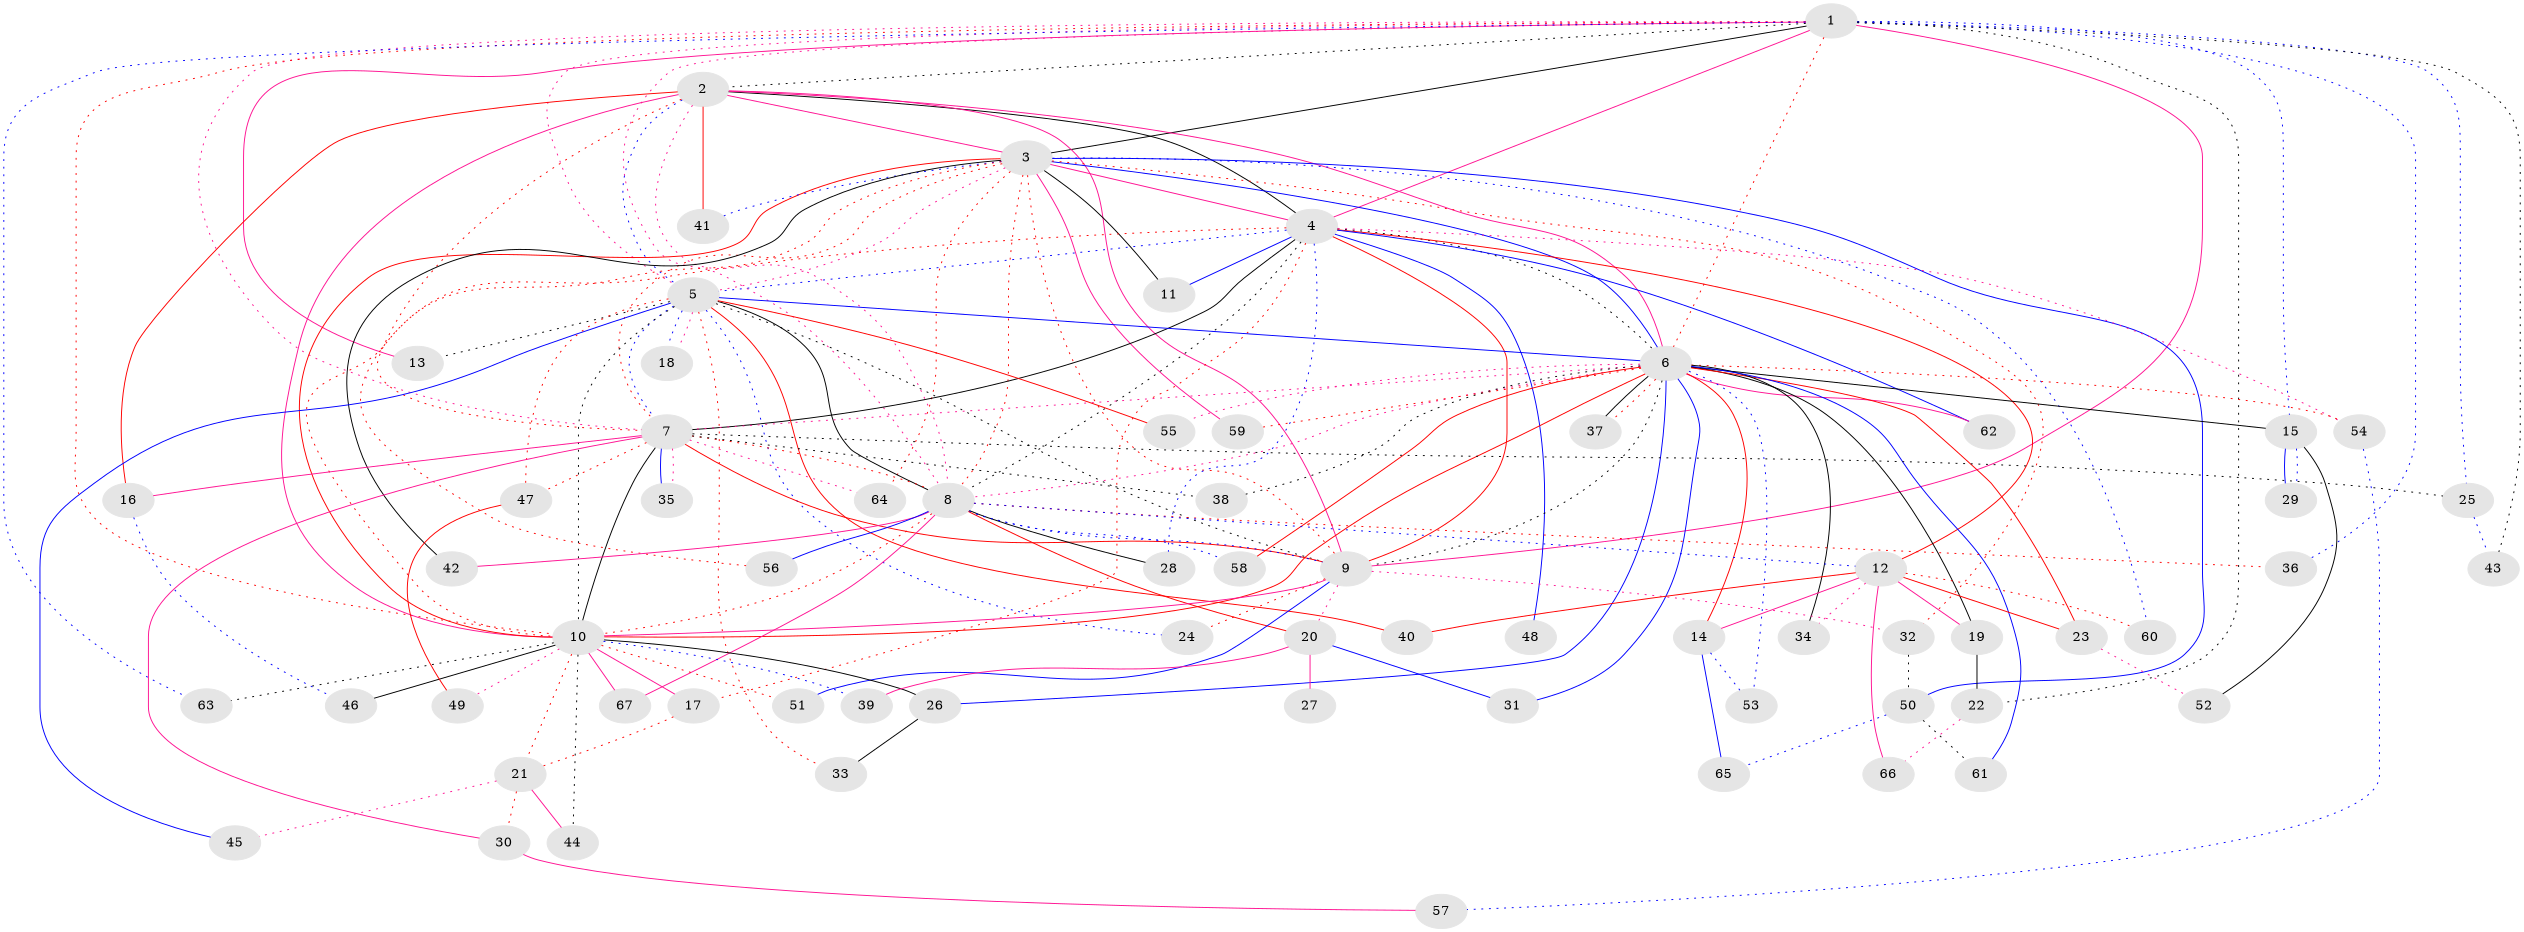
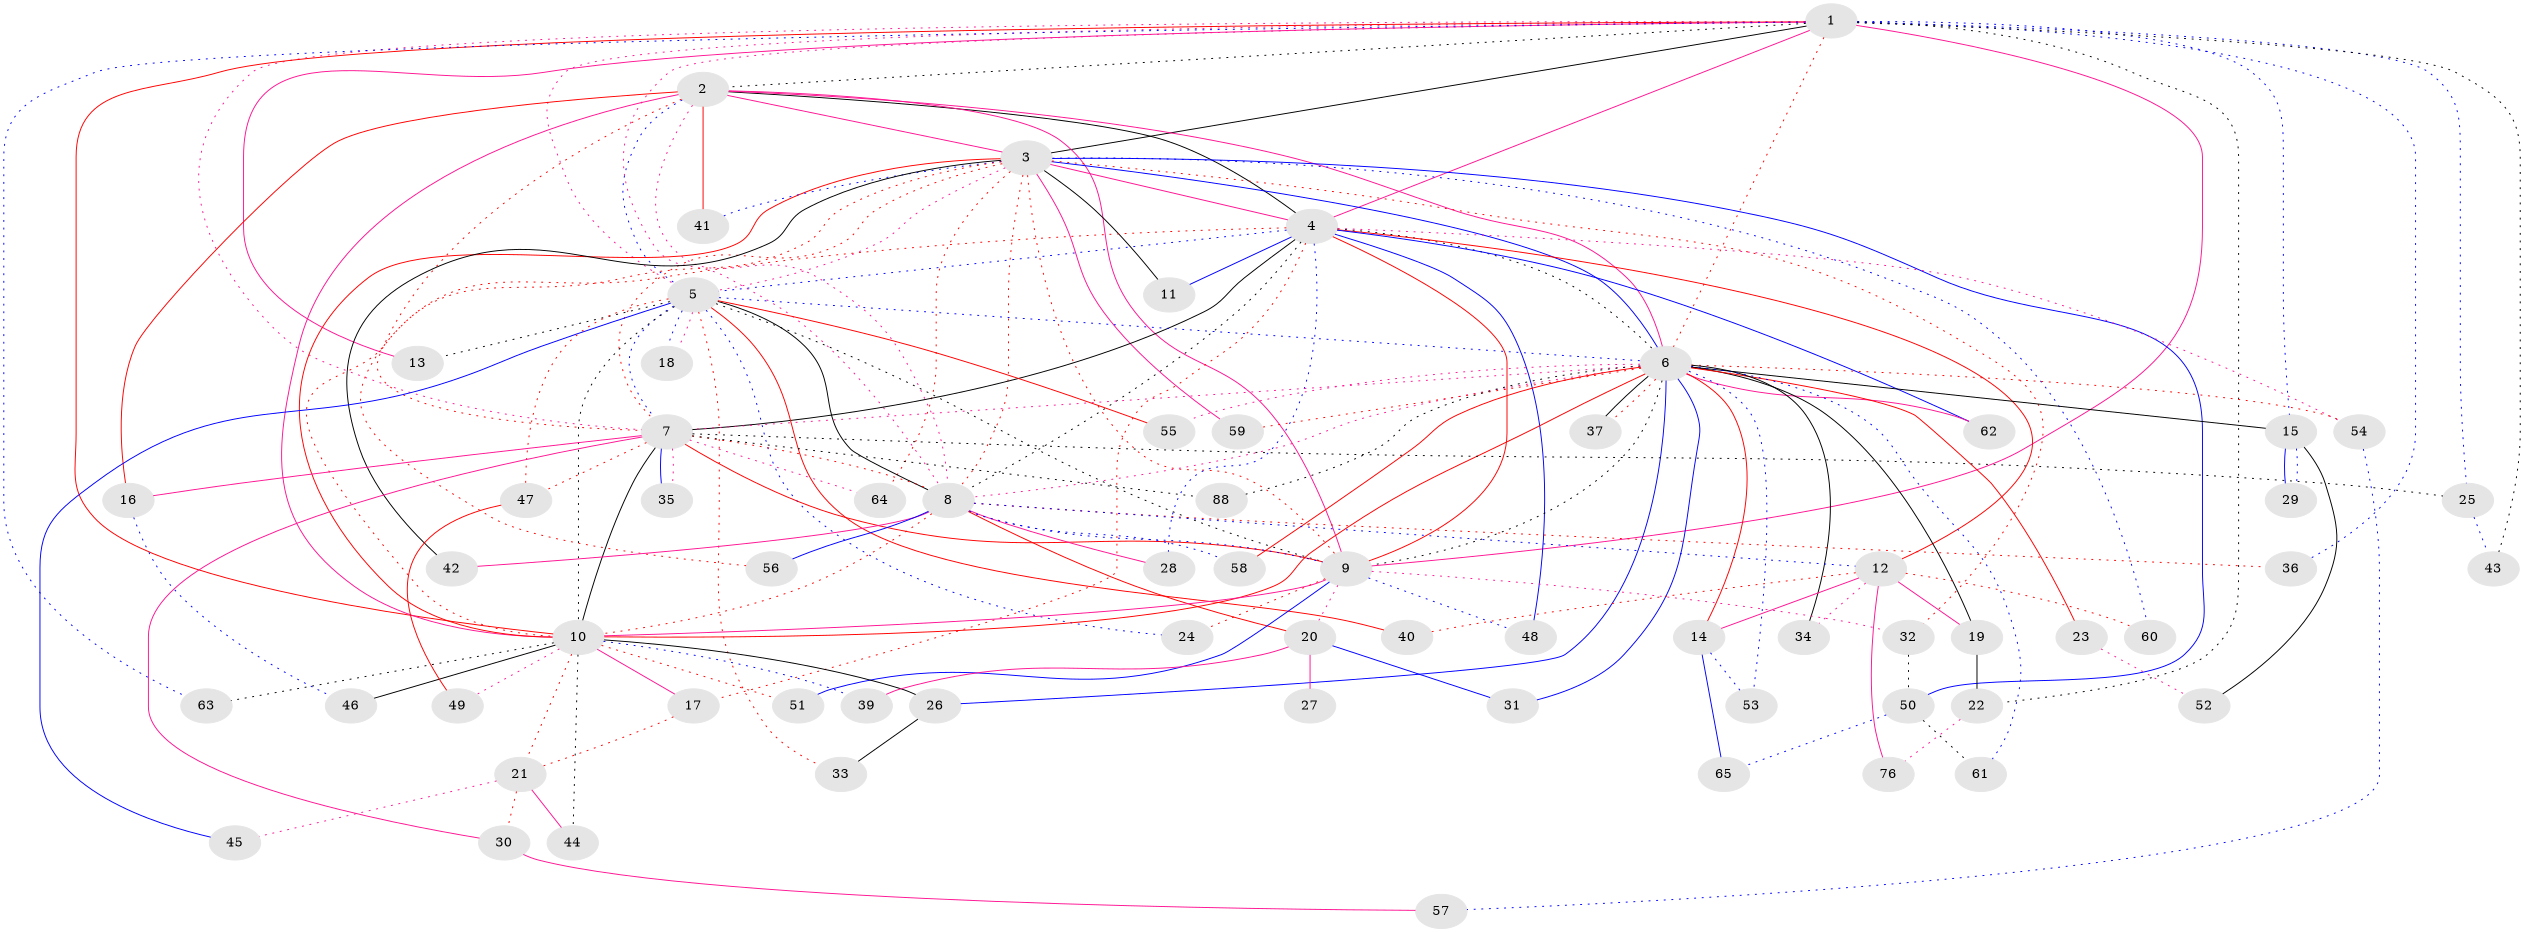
  graph {
    node [color=gray90 style=filled]
    edge [color=deeppink style=dotted]
    1
    2
    3
    4
    5
    6
    7
    8
    9
    10
    13
    15
    22
    25
    36
    43
    63
    16
    41
    11
    32
    42
    50
    56
    59
    60
    64
    12
    17
    28
    48
    54
    62
    18
    24
    33
    40
    45
    47
    55
    14
    19
    23
    26
    31
    34
    37
-   38
+   38 [label=88]
    53
    58
    61
    30
    35
    20
-   67
    51
    21
    39
    44
    46
    49
    29
    52
-   66
+   66 [label=76]
    65
    57
    27
    1 -- 2 [color=black]
    1 -- 3 [color=black style=solid]
    1 -- 4 [style=solid]
    1 -- 5
    1 -- 6 [color=red]
    1 -- 7
    1 -- 8
    1 -- 9 [style=solid]
-   1 -- 10 [color=red]
+   1 -- 10 [color=red style=solid]
    1 -- 13 [style=solid]
    1 -- 15 [color=blue]
    1 -- 22 [color=black]
    1 -- 25 [color=blue]
    1 -- 36 [color=blue]
    1 -- 43 [color=black]
    1 -- 63 [color=blue]
    2 -- 3 [style=solid]
    2 -- 4 [color=black style=solid]
    2 -- 5 [color=blue]
    2 -- 6 [style=solid]
    2 -- 7 [color=red]
    2 -- 8
    2 -- 9 [style=solid]
    2 -- 10 [style=solid]
    2 -- 16 [color=red style=solid]
    2 -- 41 [color=red style=solid]
    3 -- 4 [style=solid]
    3 -- 5
    3 -- 6 [color=blue style=solid]
    3 -- 7 [color=red]
    3 -- 8 [color=red]
    3 -- 9 [color=red]
    3 -- 10 [color=red style=solid]
    3 -- 41 [color=blue]
    3 -- 11 [color=black style=solid]
    3 -- 32 [color=red]
    3 -- 42 [color=black style=solid]
    3 -- 50 [color=blue style=solid]
    3 -- 56 [color=red]
    3 -- 59 [style=solid]
    3 -- 60 [color=blue]
    3 -- 64 [color=red]
    4 -- 5 [color=blue]
    4 -- 6 [color=black]
    4 -- 7 [color=black style=solid]
    4 -- 8 [color=black]
    4 -- 9 [color=red style=solid]
    4 -- 10 [color=red]
    4 -- 11 [color=blue style=solid]
    4 -- 12 [color=red style=solid]
    4 -- 17 [color=red]
    4 -- 28 [color=blue]
    4 -- 48 [color=blue style=solid]
    4 -- 54
    4 -- 62 [color=blue style=solid]
-   5 -- 6 [color=blue style=solid]
+   5 -- 6 [color=blue]
    5 -- 7 [color=blue]
    5 -- 8 [color=black style=solid]
    5 -- 9 [color=black]
    5 -- 10 [color=black]
    5 -- 13 [color=black]
    5 -- 18 [color=blue]
    5 -- 18
    5 -- 24 [color=blue]
    5 -- 33 [color=red]
    5 -- 40 [color=red style=solid]
    5 -- 45 [color=blue style=solid]
    5 -- 47 [color=red]
    5 -- 55 [color=red style=solid]
    6 -- 7
    6 -- 8
    6 -- 9 [color=black]
    6 -- 10 [color=red style=solid]
    6 -- 15 [color=black style=solid]
    6 -- 59 [color=red]
    6 -- 54 [color=red]
    6 -- 62 [style=solid]
    6 -- 55
    6 -- 14 [color=red style=solid]
    6 -- 19 [color=black style=solid]
    6 -- 23 [color=red style=solid]
    6 -- 26 [color=blue style=solid]
    6 -- 31 [color=blue style=solid]
    6 -- 34 [color=black style=solid]
    6 -- 37 [color=black style=solid]
    6 -- 37 [color=red]
    6 -- 38 [color=black]
    6 -- 53 [color=blue]
    6 -- 58 [color=red style=solid]
-   6 -- 61 [color=blue style=solid]
+   6 -- 61 [color=blue]
    7 -- 8 [color=red]
    7 -- 9 [color=red style=solid]
    7 -- 10 [color=black style=solid]
    7 -- 25 [color=black]
    7 -- 16 [style=solid]
    7 -- 64
    7 -- 47 [color=red]
    7 -- 38 [color=black]
    7 -- 30 [style=solid]
    7 -- 35 [color=blue style=solid]
    7 -- 35
    8 -- 9 [color=blue]
    8 -- 10 [color=red]
    8 -- 36 [color=red]
    8 -- 42 [style=solid]
    8 -- 56 [color=blue style=solid]
    8 -- 12 [color=blue]
-   8 -- 28 [color=black style=solid]
+   8 -- 28 [style=solid]
    8 -- 58 [color=blue]
    8 -- 20 [color=red style=solid]
-   8 -- 67 [style=solid]
    9 -- 10 [style=solid]
    9 -- 32
+   9 -- 48 [color=blue]
    9 -- 24 [color=red]
    9 -- 20
    9 -- 51 [color=blue style=solid]
    10 -- 63 [color=black]
    10 -- 17 [style=solid]
    10 -- 26 [color=black style=solid]
-   10 -- 67 [style=solid]
    10 -- 51 [color=red]
    10 -- 21 [color=red]
    10 -- 39 [color=blue]
    10 -- 44 [color=black]
    10 -- 46 [color=black style=solid]
    10 -- 49
    15 -- 29 [color=blue style=solid]
    15 -- 29 [color=blue]
    15 -- 52 [color=black style=solid]
    22 -- 66
    25 -- 43 [color=blue]
    16 -- 46 [color=blue]
    32 -- 50 [color=black]
    50 -- 61 [color=black]
    50 -- 65 [color=blue]
    12 -- 60 [color=red]
-   12 -- 40 [color=red style=solid]
+   12 -- 40 [color=red]
    12 -- 14 [style=solid]
    12 -- 19 [style=solid]
-   12 -- 23 [color=red style=solid]
    12 -- 34
    12 -- 66 [style=solid]
    17 -- 21 [color=red]
    54 -- 57 [color=blue]
    47 -- 49 [color=red style=solid]
    14 -- 53 [color=blue]
    14 -- 65 [color=blue style=solid]
    19 -- 22 [color=black style=solid]
    23 -- 52
    26 -- 33 [color=black style=solid]
    30 -- 57 [style=solid]
    20 -- 31 [color=blue style=solid]
    20 -- 39 [style=solid]
    20 -- 27 [style=solid]
    21 -- 45
    21 -- 30 [color=red]
    21 -- 44 [style=solid]
  }
